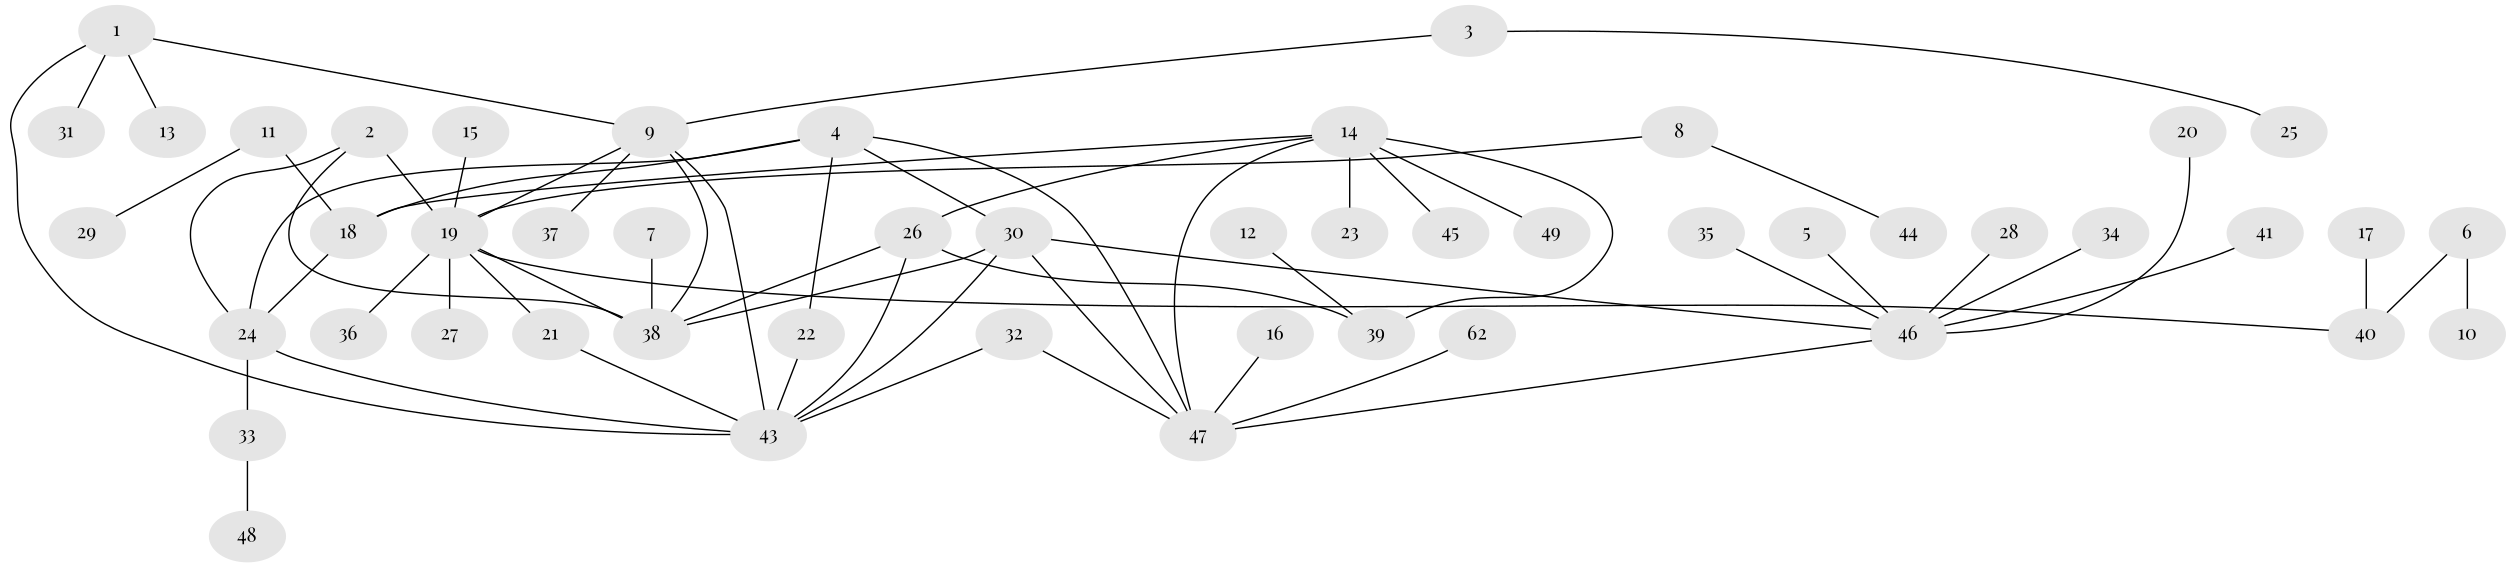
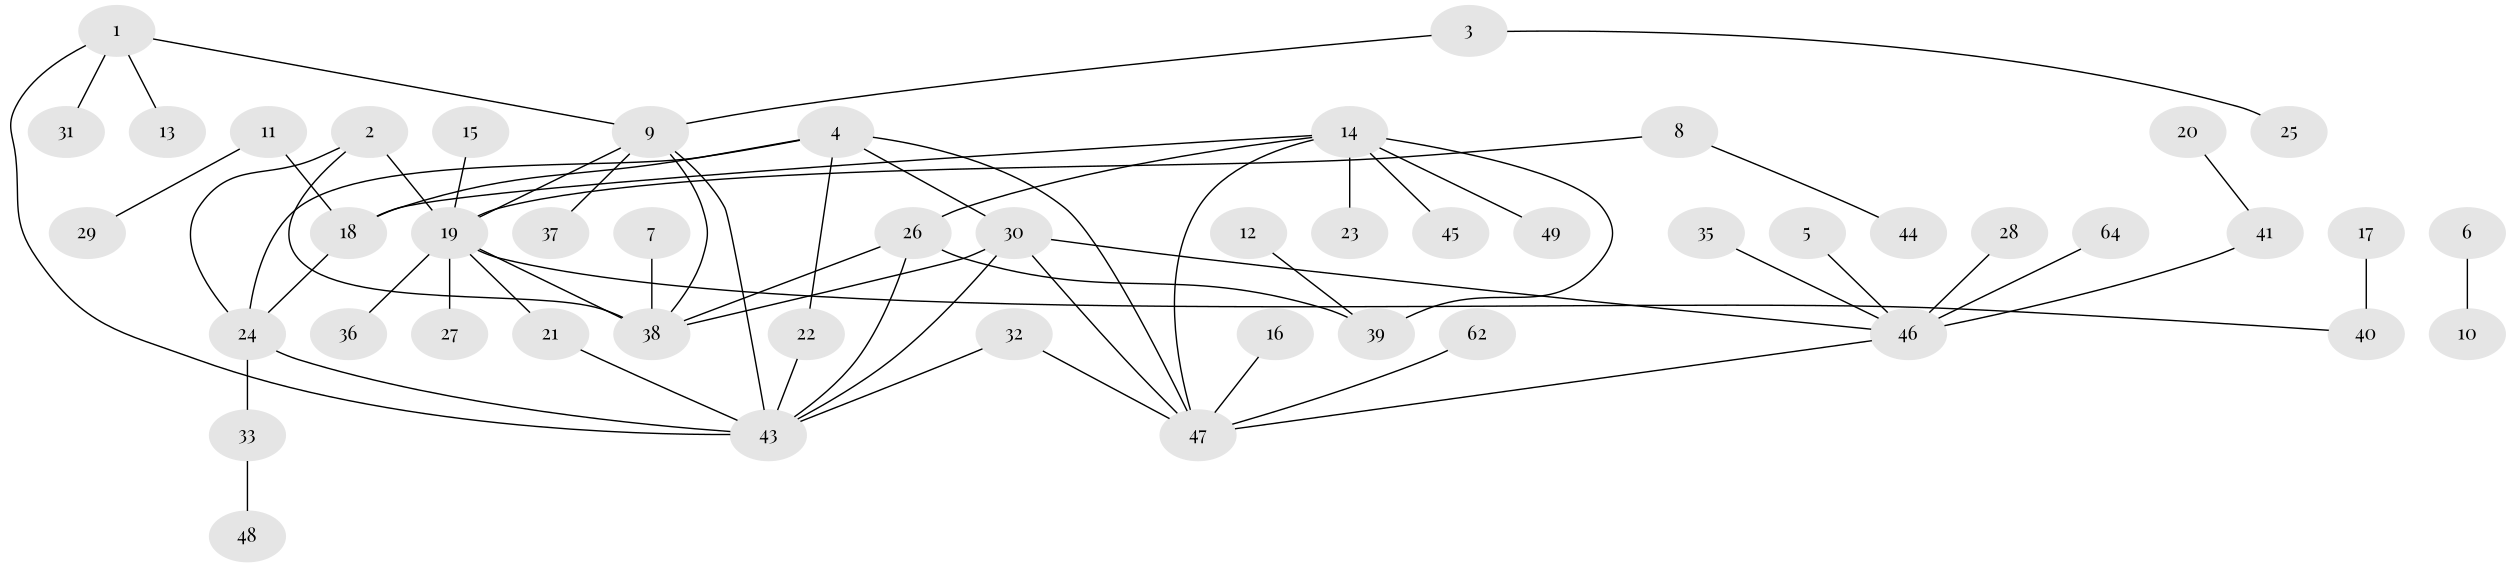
  graph {
    fontname="Playfair Display"
    node [color=gray90 fontname="Playfair Display" style=filled]
    edge [fontname="Playfair Display" weight=1.0]
    1
    9
    13
    31
    43
    19
    38
    37
    2
    24
    40
    21
    27
    36
    33
    3
    25
    4
    18
    22
    30
    47
    46
    5
    6
    10
    7
    8
    44
    11
    29
    12
    39
    14
    23
    26
    45
    49
    15
    16
    17
    20
    48
    28
    32
-   34
+   34 [label=64]
    35
    41
    n49 [label=62]
    1 -- 9
    1 -- 13
    1 -- 31
    1 -- 43
    9 -- 43
    9 -- 19
    9 -- 38
    9 -- 37
    19 -- 38
    19 -- 40
    19 -- 21
    19 -- 27
    19 -- 36
    2 -- 19
    2 -- 38
    2 -- 24
    24 -- 43
    24 -- 33
    21 -- 43
    33 -- 48
    3 -- 9
    3 -- 25
    4 -- 24
    4 -- 18
    4 -- 22
    4 -- 30
    4 -- 47
    18 -- 24
    22 -- 43
    30 -- 43
    30 -- 38
    30 -- 47
    30 -- 46
    46 -- 47
    5 -- 46
-   6 -- 40
    6 -- 10
    7 -- 38
    8 -- 19
    8 -- 44
    11 -- 18
    11 -- 29
    12 -- 39
    14 -- 18
    14 -- 47
    14 -- 39
    14 -- 23
    14 -- 26
    14 -- 45
    14 -- 49
    26 -- 43
    26 -- 38
    26 -- 39
    15 -- 19
    16 -- 47
    17 -- 40
-   20 -- 46
+   20 -- 41
    28 -- 46
    32 -- 43
    32 -- 47
    34 -- 46
    35 -- 46
    41 -- 46
    n49 -- 47
  }
